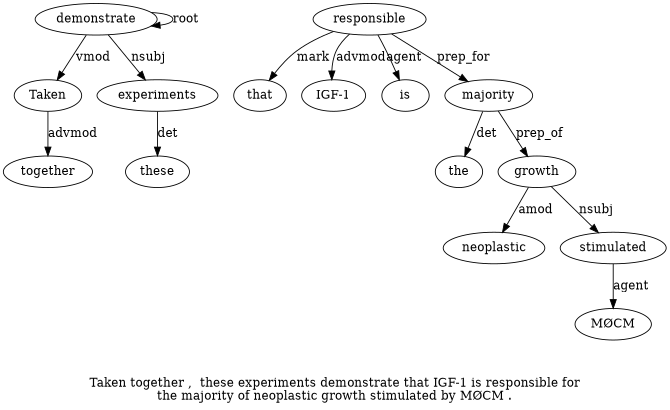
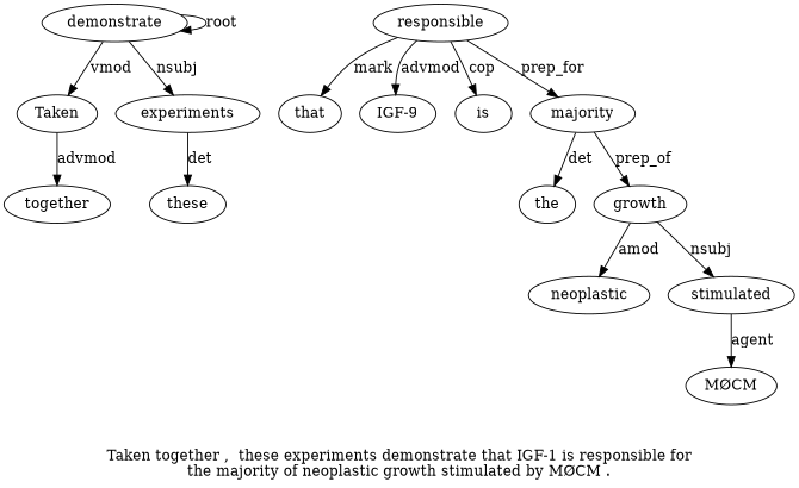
  digraph {
    label="Taken together ,  these experiments demonstrate that IGF-1 is responsible for\nthe majority of neoplastic growth stimulated by MØCM ."
    node [fillcolor=white style=filled]
    n1 [label=demonstrate]
    n2 [label=Taken]
    n3 [label=experiments]
    n4 [label=together]
    n5 [label=these]
    n6 [label=responsible]
    n7 [label=that]
-   n8 [label="IGF-1"]
+   n8 [label="IGF-9"]
    n9 [label=is]
    n10 [label=majority]
    n11 [label=the]
    n12 [label=growth]
    n13 [label=neoplastic]
    n14 [label=stimulated]
    n15 [label="MØCM"]
    n1 -> n1 [label=root]
    n1 -> n2 [label=vmod]
    n1 -> n3 [label=nsubj]
    n2 -> n4 [label=advmod]
    n3 -> n5 [label=det]
    n6 -> n7 [label=mark]
    n6 -> n8 [label=advmod]
-   n6 -> n9 [label=agent]
+   n6 -> n9 [label=cop]
    n6 -> n10 [label=prep_for]
    n10 -> n11 [label=det]
    n10 -> n12 [label=prep_of]
    n12 -> n13 [label=amod]
    n12 -> n14 [label=nsubj]
    n14 -> n15 [label=agent]
  }
